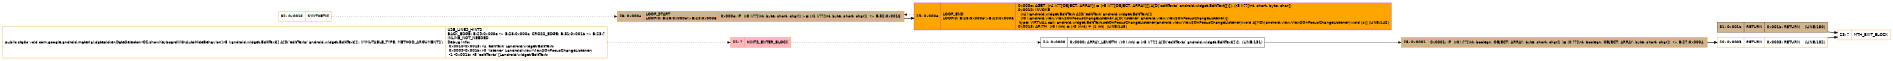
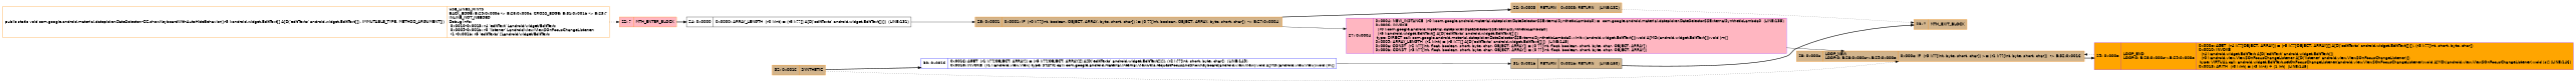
  digraph {
    fontname="DejaVu Sans"
    rankdir=LR
    node [color=darkorange fillcolor=white fontname="DejaVu Sans" shape=record style=filled]
    edge [fontname="DejaVu Sans" style=dotted]
-   n1 [fillcolor=lightpink label="{22\:\ ?|HINTS_ENTER_BLOCK\l}"]
+   n1 [fillcolor=lightpink label="{22\:\ ?|MTH_ENTER_BLOCK\l}"]
    n2 [color=black label="{24\:\ 0x0000|0x0000: ARRAY_LENGTH  (r0 I:int) = (r5 I:??[] A[D('editTexts' android.widget.EditText[])])  (LINE:131)\l}"]
    n3 [fillcolor=tan label="{25\:\ 0x0001|0x0001: IF  (r0 I:??[int, boolean, OBJECT, ARRAY, byte, short, char]) != (0 ??[int, boolean, OBJECT, ARRAY, byte, short, char])  \-\> B:27:0x0004 \l}"]
-   n4 [label="{26\:\ 0x0003|RETURN\l|0x0003: RETURN    (LINE:132)\l}"]
-   n6 [label="{23\:\ ?|MTH_EXIT_BLOCK\l}"]
-   n7 [fillcolor=tan label="{28\:\ 0x000c|LOOP_START\lLOOP:0: B:28:0x000c\-\>B:29:0x000e\l|0x000c: IF  (r3 I:??[int, byte, short, char]) \>= (r1 I:??[int, byte, short, char])  \-\> B:32:0x0016 \l}"]
+   n4 [fillcolor=tan label="{26\:\ 0x0003|RETURN\l|0x0003: RETURN    (LINE:132)\l}"]
+   n5 [color=purple fillcolor=lightpink label="{27\:\ 0x0004|0x0004: NEW_INSTANCE  (r0 I:com.google.android.material.datepicker.DateSelector$$ExternalSyntheticLambda0) =  com.google.android.material.datepicker.DateSelector$$ExternalSyntheticLambda0  (LINE:135)\l0x0006: INVOKE  \l  (r0 I:com.google.android.material.datepicker.DateSelector$$ExternalSyntheticLambda0)\l  (r5 I:android.widget.EditText[] A[D('editTexts' android.widget.EditText[])])\l type: DIRECT call: com.google.android.material.datepicker.DateSelector$$ExternalSyntheticLambda0.\<init\>(android.widget.EditText[]):void A[MD:(android.widget.EditText[]):void (m)]\l0x0009: ARRAY_LENGTH  (r1 I:int) = (r5 I:??[] A[D('editTexts' android.widget.EditText[])])  (LINE:145)\l0x000a: CONST  (r2 I:??[int, float, boolean, short, byte, char, OBJECT, ARRAY]) = (0 ??[int, float, boolean, short, byte, char, OBJECT, ARRAY]) \l0x000b: CONST  (r3 I:??[int, float, boolean, short, byte, char, OBJECT, ARRAY]) = (0 ??[int, float, boolean, short, byte, char, OBJECT, ARRAY]) \l}"]
+   n6 [fillcolor=tan label="{23\:\ ?|MTH_EXIT_BLOCK\l}"]
+   n7 [fillcolor=tan label="{28\:\ 0x000c|LOOP_NEW\lLOOP:0: B:28:0x000c\-\>B:29:0x000e\l|0x000c: IF  (r3 I:??[int, byte, short, char]) \>= (r1 I:??[int, byte, short, char])  \-\> B:32:0x0016 \l}"]
    n8 [color=purple fillcolor=orange label="{29\:\ 0x000e|LOOP_END\lLOOP:0: B:28:0x000c\-\>B:29:0x000e\l|0x000e: AGET  (r4 I:??[OBJECT, ARRAY]) = (r5 I:??[OBJECT, ARRAY][] A[D('editTexts' android.widget.EditText[])]), (r3 I:??[int, short, byte, char]) \l0x0010: INVOKE  \l  (r4 I:android.widget.EditText A[D('editText' android.widget.EditText)])\l  (r0 I:android.view.View$OnFocusChangeListener A[D('listener' android.view.View$OnFocusChangeListener)])\l type: VIRTUAL call: android.widget.EditText.setOnFocusChangeListener(android.view.View$OnFocusChangeListener):void A[MD:(android.view.View$OnFocusChangeListener):void (s)] (LINE:146)\l0x0013: ARITH  (r3 I:int) = (r3 I:int) + (1 int)  (LINE:145)\l}"]
-   n9 [label="{32\:\ 0x0016|SYNTHETIC\l}"]
+   n9 [fillcolor=tan label="{32\:\ 0x0016|SYNTHETIC\l}"]
+   n10 [color=blue label="{30\:\ 0x0016|0x0016: AGET  (r1 I:??[OBJECT, ARRAY]) = (r5 I:??[OBJECT, ARRAY][] A[D('editTexts' android.widget.EditText[])]), (r2 I:??[int, short, byte, char])  (LINE:149)\l0x0018: INVOKE  (r1 I:android.view.View) type: STATIC call: com.google.android.material.internal.ViewUtils.requestFocusAndShowKeyboard(android.view.View):void A[MD:(android.view.View):void (m)]\l}"]
    n11 [color=black fillcolor=tan label="{31\:\ 0x001b|RETURN\l|0x001b: RETURN    (LINE:150)\l}"]
    n12 [label="{public static void com.google.android.material.datepicker.DateSelector.\-CC.showKeyboardWithAutoHideBehavior((r5 I:android.widget.EditText[] A[D('editTexts' android.widget.EditText[]), IMMUTABLE_TYPE, METHOD_ARGUMENT]))  | USE_LINES_HINTS\lBACK_EDGE: B:29:0x000e \-\> B:28:0x000c, CROSS_EDGE: B:31:0x001b \-\> B:23:?\lINLINE_NOT_NEEDED\lDebug Info:\l  0x0010\-0x0013: r4 'editText' Landroid\/widget\/EditText;\l  0x0009\-0x001b: r0 'listener' Landroid\/view\/View$OnFocusChangeListener;\l  \-1 \-0x001b: r5 'editTexts' [Landroid\/widget\/EditText;\l}"]
-   n1 -> n2
+   n1 -> n2 [style=bold]
    n2 -> n3 [style=solid]
    n3 -> n4 [style=bold]
-   n4 -> n6 [style=bold]
+   n3 -> n5 [style=solid]
+   n4 -> n6
+   n5 -> n7 [style=solid]
    n7 -> n8 [style=bold]
    n8 -> n7
    n9 -> n7
+   n9 -> n10 [style=bold]
+   n10 -> n11 [style=solid]
    n11 -> n6 [style=bold]
    n12 -> n1
  }
